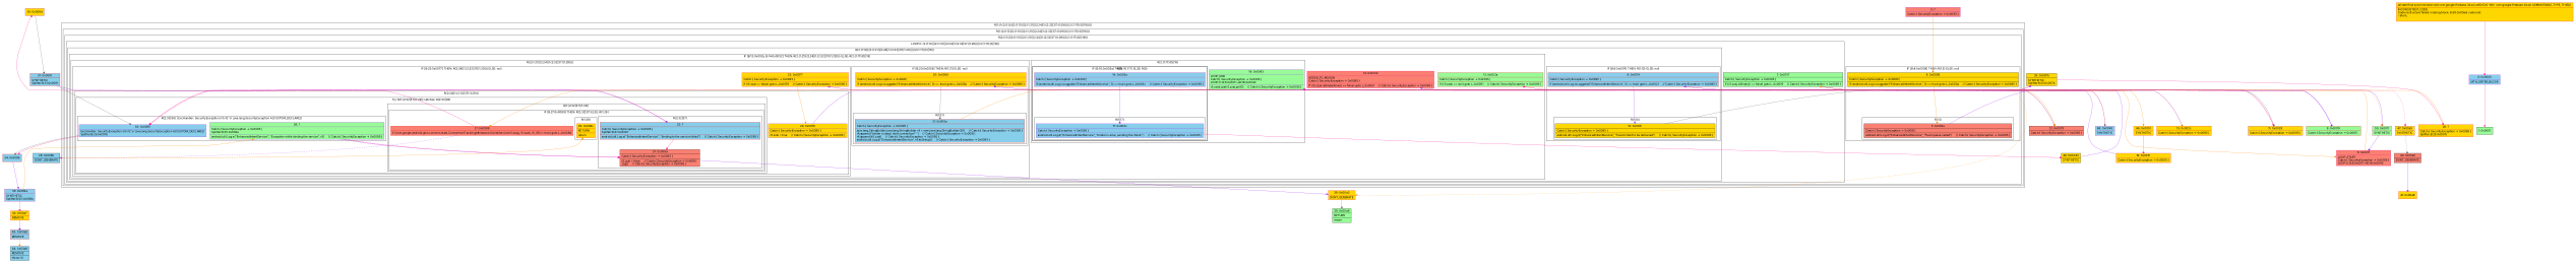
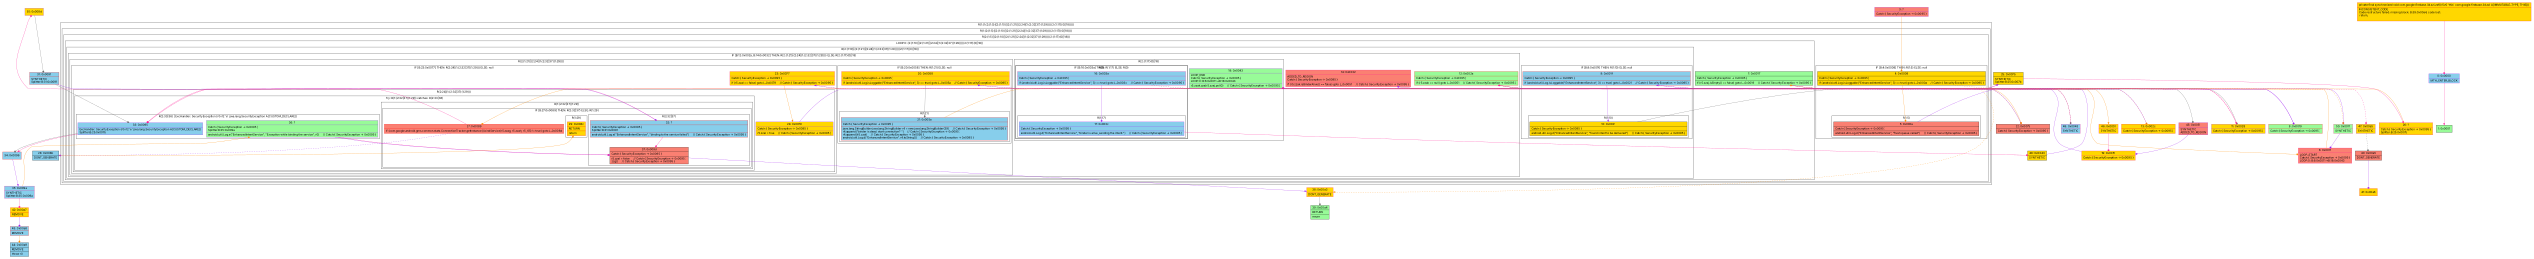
  digraph {
    fontname=Inter
    node [color=red fillcolor=gold fontname=Inter shape=record style=filled]
    edge [arrowhead=diamond color=purple fontname=Inter]
    n1 [color=black fillcolor=salmon label="{5\:\ 0x000a|Catch:\{ SecurityException \-\> 0x0095 \}\l|android.util.Log.d(\"EnhancedIntentService\", \"flush queue called\")     \/\/ Catch:\{ SecurityException \-\> 0x0095 \}\l}"]
    n2 [color=black label="{4\:\ 0x0008|Catch:\{ SecurityException \-\> 0x0095 \}\l|if (android.util.Log.isLoggable(\"EnhancedIntentService\", 3) == true) goto L_0x000a     \/\/ Catch:\{ SecurityException \-\> 0x0095 \}\l}"]
    n3 [color=black label="{10\:\ 0x0021|Catch:\{ SecurityException \-\> 0x0095 \}\l|android.util.Log.d(\"EnhancedIntentService\", \"found intent to be delivered\")     \/\/ Catch:\{ SecurityException \-\> 0x0095 \}\l}"]
    n4 [fillcolor=skyblue label="{9\:\ 0x001f|Catch:\{ SecurityException \-\> 0x0095 \}\l|if (android.util.Log.isLoggable(\"EnhancedIntentService\", 3) == true) goto L_0x0021     \/\/ Catch:\{ SecurityException \-\> 0x0095 \}\l}"]
    n5 [fillcolor=skyblue label="{21\:\ 0x005a|Catch:\{ SecurityException \-\> 0x0095 \}\l|java.lang.StringBuilder java.lang.StringBuilder r4 = new java.lang.StringBuilder(39)     \/\/ Catch:\{ SecurityException \-\> 0x0095 \}\lr4.append(\"binder is dead. start connection? \")     \/\/ Catch:\{ SecurityException \-\> 0x0095 \}\lr4.append(!r5.zzal)     \/\/ Catch:\{ SecurityException \-\> 0x0095 \}\landroid.util.Log.d(\"EnhancedIntentService\", r4.toString())     \/\/ Catch:\{ SecurityException \-\> 0x0095 \}\l}"]
    n6 [color=deeppink label="{20\:\ 0x0058|Catch:\{ SecurityException \-\> 0x0095 \}\l|if (android.util.Log.isLoggable(\"EnhancedIntentService\", 3) == true) goto L_0x005a     \/\/ Catch:\{ SecurityException \-\> 0x0095 \}\l}"]
    n7 [fillcolor=skyblue label="{32\:\ ?|Catch:\{ SecurityException \-\> 0x0095 \}\lSplitter:B:31:0x0091\l|android.util.Log.e(\"EnhancedIntentService\", \"binding to the service failed\")     \/\/ Catch:\{ SecurityException \-\> 0x0095 \}\l}"]
    n8 [color=black fillcolor=salmon label="{37\:\ 0x009d|Catch:\{ SecurityException \-\> 0x0095 \}\l|r5.zzal = false     \/\/ Catch:\{ SecurityException \-\> 0x0095 \}\lzzg()     \/\/ Catch:\{ SecurityException \-\> 0x0095 \}\l}"]
    n9 [label="{29\:\ 0x008c|RETURN\l|return\l}"]
    n10 [fillcolor=salmon label="{27\:\ 0x0089|if (com.google.android.gms.common.stats.ConnectionTracker.getInstance().bindService(r5.zzag, r5.zzah, r5, 65) != true) goto L_0x008d\l}"]
    n11 [color=purple fillcolor=skyblue label="{33\:\ 0x0095|ExcHandler: SecurityException (r0v12 'e' java.lang.SecurityException A[CUSTOM_DECLARE])\lSplitter:B:25:0x007b\l}"]
    n12 [color=purple fillcolor=palegreen label="{36\:\ ?|Catch:\{ SecurityException \-\> 0x0095 \}\lSplitter:B:35:0x009a\l|android.util.Log.e(\"EnhancedIntentService\", \"Exception while binding the service\", r0)     \/\/ Catch:\{ SecurityException \-\> 0x0095 \}\l}"]
    n13 [color=purple label="{24\:\ 0x0079|Catch:\{ SecurityException \-\> 0x0095 \}\l|r5.zzal = true     \/\/ Catch:\{ SecurityException \-\> 0x0095 \}\l}"]
    n14 [color=deeppink label="{23\:\ 0x0077|Catch:\{ SecurityException \-\> 0x0095 \}\l|if (r5.zzal == false) goto L_0x0079     \/\/ Catch:\{ SecurityException \-\> 0x0095 \}\l}"]
    n15 [color=purple fillcolor=skyblue label="{17\:\ 0x003c|Catch:\{ SecurityException \-\> 0x0095 \}\l|android.util.Log.d(\"EnhancedIntentService\", \"binder is alive, sending the intent.\")     \/\/ Catch:\{ SecurityException \-\> 0x0095 \}\l}"]
    n16 [color=deeppink fillcolor=skyblue label="{16\:\ 0x003a|Catch:\{ SecurityException \-\> 0x0095 \}\l|if (android.util.Log.isLoggable(\"EnhancedIntentService\", 3) == true) goto L_0x003c     \/\/ Catch:\{ SecurityException \-\> 0x0095 \}\l}"]
    n17 [color=purple fillcolor=palegreen label="{18\:\ 0x0043|LOOP_END\lCatch:\{ SecurityException \-\> 0x0095 \}\lLOOP:0: B:6:0x0011\-\>B:18:0x0043\l|r5.zzak.zza(r5.zzaj.poll())     \/\/ Catch:\{ SecurityException \-\> 0x0095 \}\l}"]
    n18 [fillcolor=palegreen label="{12\:\ 0x002a|Catch:\{ SecurityException \-\> 0x0095 \}\l|if (r5.zzak == null) goto L_0x0051     \/\/ Catch:\{ SecurityException \-\> 0x0095 \}\l}"]
    n19 [color=deeppink fillcolor=salmon label="{14\:\ 0x0032|ADDED_TO_REGION\lCatch:\{ SecurityException \-\> 0x0095 \}\l|if (r5.zzak.isBinderAlive() == false) goto L_0x0051     \/\/ Catch:\{ SecurityException \-\> 0x0095 \}\l}"]
    n20 [color=black fillcolor=palegreen label="{7\:\ 0x0017|Catch:\{ SecurityException \-\> 0x0095 \}\l|if (r5.zzaj.isEmpty() == false) goto L_0x0019     \/\/ Catch:\{ SecurityException \-\> 0x0095 \}\l}"]
    n21 [color=deeppink fillcolor=palegreen label="{50\:\ 0x0011|SYNTHETIC\l}"]
    n22 [color=purple label="{11\:\ 0x0028|Catch:\{ SecurityException \-\> 0x0095 \}\l}"]
    n23 [color=black fillcolor=salmon label="{22\:\ 0x0075|Catch:\{ SecurityException \-\> 0x0095 \}\l}"]
    n24 [color=deeppink label="{38\:\ 0x00a3|DONT_GENERATE\l}"]
    n25 [color=black fillcolor=skyblue label="{28\:\ 0x008b|DONT_GENERATE\l}"]
    n26 [color=purple label="{30\:\ 0x008d}"]
    n27 [fillcolor=skyblue label="{34\:\ 0x0096}"]
    n28 [color=black label="{25\:\ 0x007b|SYNTHETIC\lSplitter:B:25:0x007b\l}"]
    n29 [color=black label="{48\:\ 0x0043|SYNTHETIC\l}"]
    n30 [color=deeppink fillcolor=skyblue label="{49\:\ 0x0043|SYNTHETIC\l}"]
    n31 [color=deeppink fillcolor=salmon label="{6\:\ 0x0011|LOOP_START\lCatch:\{ SecurityException \-\> 0x0095 \}\lLOOP:0: B:6:0x0011\-\>B:18:0x0043\l}"]
    n32 [label="{13\:\ 0x002c|Catch:\{ SecurityException \-\> 0x0095 \}\l}"]
+   n33 [color=purple fillcolor=salmon label="{45\:\ 0x0051|SYNTHETIC\lADDED_TO_REGION\l}"]
    n34 [color=deeppink label="{46\:\ 0x0051|SYNTHETIC\l}"]
    n35 [fillcolor=palegreen label="{8\:\ 0x0019|Catch:\{ SecurityException \-\> 0x0095 \}\l}"]
    n36 [color=purple label="{47\:\ 0x00a5|SYNTHETIC\l}"]
    n37 [color=black fillcolor=salmon label="{40\:\ 0x00a5|DONT_GENERATE\l}"]
    n38 [color=deeppink label="{19\:\ 0x0051|Catch:\{ SecurityException \-\> 0x0095 \}\l}"]
    n39 [color=black fillcolor=palegreen label="{39\:\ 0x00a4|RETURN\l|return\l}"]
    n40 [color=deeppink label="{26\:\ ?|Catch:\{ SecurityException \-\> 0x0095 \}\lSplitter:B:25:0x007b\l}"]
    n41 [fillcolor=skyblue label="{31\:\ 0x0091|SYNTHETIC\lSplitter:B:31:0x0091\l}"]
    n42 [color=deeppink fillcolor=skyblue label="{35\:\ 0x009a|SYNTHETIC\lSplitter:B:35:0x009a\l}"]
    n43 [color=purple fillcolor=skyblue label="{0\:\ 0x0000|MTH_ENTER_BLOCK\l}"]
    n44 [color=black fillcolor=palegreen label="{1\:\ 0x0001}"]
    n45 [color=purple fillcolor=salmon label="{3\:\ ?|Catch:\{ SecurityException \-\> 0x0095 \}\l}"]
    n46 [label="{42\:\ 0x00a7|REMOVE\l}"]
    n47 [fillcolor=skyblue label="{43\:\ 0x00a8|REMOVE\l}"]
    n48 [label="{41\:\ 0x00a6}"]
    n49 [color=black fillcolor=skyblue label="{44\:\ 0x00a9|REMOVE\l|throw r0\l}"]
    n50 [label="{private final synchronized void com.google.firebase.iid.zzi.zzf((r5v0 'this' com.google.firebase.iid.zzi A[IMMUTABLE_TYPE, THIS]))  | INCONSISTENT_CODE\lCode restructure failed: missing block: B:39:0x00a4, code lost:\l    return;\l\l}"]
    subgraph cluster_1 {
      label="R(1:(1:(2:(1:5)|(2:(1:10)|(2:(1:21)|(2:24|(1:(2:32|37)(1:29))))(2:(1:17)(0)|18)))))"
      subgraph cluster_2 {
        label="R(1:(2:(1:5)|(2:(1:10)|(2:(1:21)|(2:24|(1:(2:32|37)(1:29))))(2:(1:17)(0)|18))))"
        subgraph cluster_3 {
          label="R(2:(1:5)|(2:(1:10)|(2:(1:21)|(2:24|(1:(2:32|37)(1:29))))(2:(1:17)(0)|18)))"
          subgraph cluster_4 {
            label="IF [B:4:0x0008] THEN: R(1:5) ELSE: null"
            n2
            subgraph cluster_5 {
              label="R(1:5)"
              n1
            }
          }
          subgraph cluster_6 {
            label="LOOP:0: (2:(1:10)|(2:(1:21)|(2:24|(1:(2:32|37)(1:29))))(2:(1:17)(0)|18))"
            n20
            subgraph cluster_7 {
              label="R(2:(1:10)|(2:(1:21)|(2:24|(1:(2:32|37)(1:29))))(2:(1:17)(0)|18))"
              subgraph cluster_8 {
                label="IF [B:9:0x001f] THEN: R(1:10) ELSE: null"
                n4
                subgraph cluster_9 {
                  label="R(1:10)"
                  n3
                }
              }
              subgraph cluster_10 {
                label="IF [B:12:0x002a, B:14:0x0032] THEN: R(2:(1:21)|(2:24|(1:(2:32|37)(1:29)))) ELSE: R(2:(1:17)(0)|18)"
                n18
                n19
                subgraph cluster_11 {
                  label="R(2:(1:21)|(2:24|(1:(2:32|37)(1:29))))"
                  subgraph cluster_12 {
                    label="IF [B:20:0x0058] THEN: R(1:21) ELSE: null"
                    n6
                    subgraph cluster_13 {
                      label="R(1:21)"
                      n5
                    }
                  }
                  subgraph cluster_14 {
                    label="IF [B:23:0x0077] THEN: R(2:24|(1:(2:32|37)(1:29))) ELSE: null"
                    n14
                    subgraph cluster_15 {
                      label="R(2:24|(1:(2:32|37)(1:29)))"
                      n13
                      subgraph cluster_16 {
                        label="Try: R(1:(2:32|37)(1:29)) catches: R(2:33|36)"
                        subgraph cluster_17 {
                          label="R(1:(2:32|37)(1:29))"
                          subgraph cluster_18 {
                            label="IF [B:27:0x0089] THEN: R(2:32|37) ELSE: R(1:29)"
                            n10
                            subgraph cluster_19 {
                              label="R(2:32|37)"
                              n7
                              n8
                            }
                            subgraph cluster_20 {
                              label="R(1:29)"
                              n9
                            }
                          }
                        }
                        subgraph cluster_21 {
                          label="R(2:33|36) | ExcHandler: SecurityException (r0v12 'e' java.lang.SecurityException A[CUSTOM_DECLARE])\l"
                          n11
                          n12
                        }
                      }
                    }
                  }
                }
                subgraph cluster_22 {
                  label="R(2:(1:17)(0)|18)"
                  n17
                  subgraph cluster_23 {
                    label="IF [B:16:0x003a] THEN: R(1:17) ELSE: R(0)"
                    n16
                    subgraph cluster_24 {
                      label="R(1:17)"
                      n15
                    }
                    subgraph cluster_25 {
                      label="R(0)"
                    }
                  }
                }
              }
            }
          }
        }
      }
    }
    subgraph cluster_26 {
      label="R(2:33|36) | ExcHandler: SecurityException (r0v12 'e' java.lang.SecurityException A[CUSTOM_DECLARE])\l"
    }
    n1 -> n21
    n2 -> n1 [color=darkorange]
    n2 -> n21 [color=darkorange style=dashed]
    n3 -> n22 [arrowhead=dot color=gray40]
    n4 -> n3 [arrowhead=normal]
    n4 -> n22 [arrowhead=normal color=deeppink style=dashed]
    n5 -> n23 [arrowhead=normal color=darkorange]
    n6 -> n5 [color=gray40]
    n6 -> n23 [color=darkorange style=dashed]
    n7 -> n8 [color=deeppink]
    n7 -> n11 [arrowhead=dot color=deeppink]
    n8 -> n24 [arrowhead=normal]
    n10 -> n25 [style=dashed]
    n10 -> n26 [arrowhead=dot color=deeppink]
    n11 -> n27 [arrowhead=dot color=gray40]
    n11 -> n27 [arrowhead=normal color=deeppink]
    n12 -> n8
    n12 -> n8 [arrowhead=normal color=deeppink]
    n13 -> n28
    n14 -> n13 [arrowhead=normal color=darkorange]
    n14 -> n24 [arrowhead=normal color=darkorange style=dashed]
    n15 -> n29 [arrowhead=dot color=deeppink]
    n16 -> n15
    n16 -> n30 [color=gray40 style=dashed]
    n17 -> n31 [arrowhead=dot color=darkorange]
    n18 -> n32 [arrowhead=dot color=darkorange style=dashed]
+   n18 -> n33 [arrowhead=dot color=gray40]
    n19 -> n34 [arrowhead=normal color=darkorange]
    n20 -> n35 [arrowhead=dot]
    n20 -> n36 [color=deeppink style=dashed]
    n21 -> n31 [arrowhead=dot]
    n22 -> n18 [color=deeppink]
    n23 -> n14 [arrowhead=normal]
    n24 -> n39 [color=gray40]
    n25 -> n9 [color=darkorange]
    n26 -> n41 [arrowhead=dot color=gray40]
    n27 -> n42 [arrowhead=normal]
    n28 -> n11 [arrowhead=dot color=deeppink]
    n28 -> n40 [arrowhead=dot color=deeppink]
    n29 -> n17
    n30 -> n17 [arrowhead=dot color=deeppink]
    n31 -> n20 [color=darkorange]
    n32 -> n19
+   n33 -> n38
    n34 -> n38 [arrowhead=dot color=deeppink]
    n35 -> n4 [arrowhead=normal]
    n36 -> n37 [arrowhead=dot color=gray40 style=dashed]
    n37 -> n48 [arrowhead=dot]
    n38 -> n6 [arrowhead=dot]
    n40 -> n10 [arrowhead=dot color=darkorange]
    n41 -> n7
    n41 -> n11 [color=gray40]
    n42 -> n12 [arrowhead=normal color=darkorange]
    n42 -> n46 [arrowhead=dot color=deeppink]
    n43 -> n44 [arrowhead=normal color=deeppink]
    n45 -> n2 [color=darkorange]
    n46 -> n47 [arrowhead=dot]
    n47 -> n49 [color=darkorange]
    n50 -> n43 [arrowhead=dot color=deeppink]
  }
